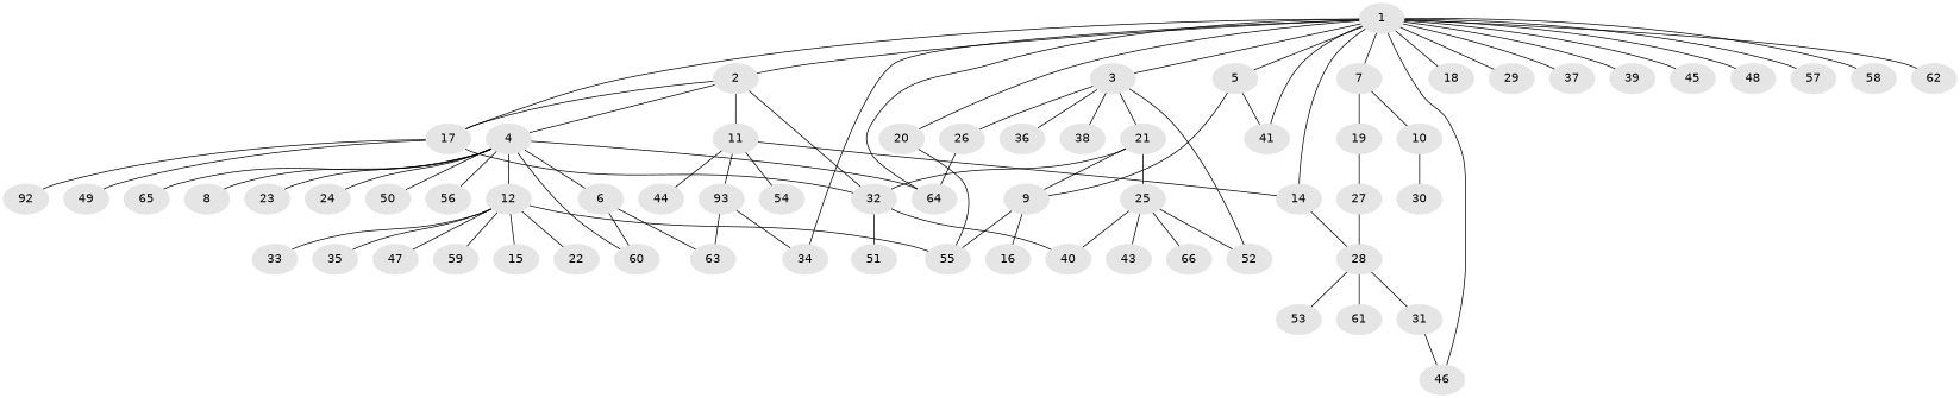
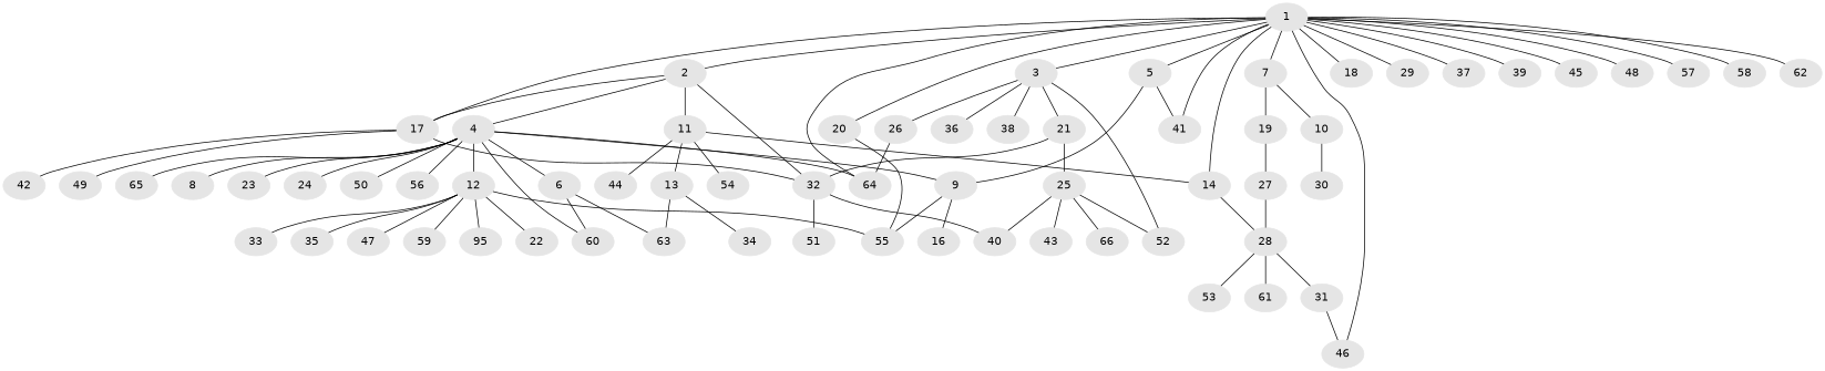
  graph {
    fontname="DejaVu Sans"
    node [color=gray90 fontname="DejaVu Sans" style=filled]
    edge [fontname="DejaVu Sans" weight=1.0]
    1
    2
    3
    5
    7
    14
    17
    18
    20
    29
    34
    37
    39
    41
    45
    46
    48
    57
    58
    62
    64
    4
    11
    32
    21
    26
    36
    38
    52
    9
    10
    19
    28
-   42 [label=92]
+   42
    49
    55
    6
    8
    12
    23
    24
    50
    56
    60
    65
-   13 [label=93]
+   13
    44
    54
    40
    51
    25
    63
    16
-   15
+   15 [label=95]
    22
    33
    35
    47
    59
    30
    27
    31
    53
    61
    43
    66
    1 -- 2
    1 -- 3
    1 -- 5
    1 -- 7
    1 -- 14
    1 -- 17
    1 -- 18
    1 -- 20
    1 -- 29
-   1 -- 34
    1 -- 37
    1 -- 39
    1 -- 41
    1 -- 45
    1 -- 46
    1 -- 48
    1 -- 57
    1 -- 58
    1 -- 62
    1 -- 64
    2 -- 17
    2 -- 4
    2 -- 11
    2 -- 32
    3 -- 21
    3 -- 26
    3 -- 36
    3 -- 38
    3 -- 52
    5 -- 41
    5 -- 9
    7 -- 10
    7 -- 19
    14 -- 28
    17 -- 32
    17 -- 42
    17 -- 49
    20 -- 55
    4 -- 64
-   21 -- 9
+   4 -- 9
    4 -- 6
    4 -- 8
    4 -- 12
    4 -- 23
    4 -- 24
    4 -- 50
    4 -- 56
    4 -- 60
    4 -- 65
    11 -- 14
    11 -- 13
    11 -- 44
    11 -- 54
    32 -- 40
    32 -- 51
    21 -- 32
    21 -- 25
    26 -- 64
    9 -- 55
    9 -- 16
    10 -- 30
    19 -- 27
    28 -- 31
    28 -- 53
    28 -- 61
    6 -- 60
    6 -- 63
    12 -- 55
    12 -- 15
    12 -- 22
    12 -- 33
    12 -- 35
    12 -- 47
    12 -- 59
    13 -- 34
    13 -- 63
    25 -- 52
    25 -- 40
    25 -- 43
    25 -- 66
    27 -- 28
    31 -- 46
  }
